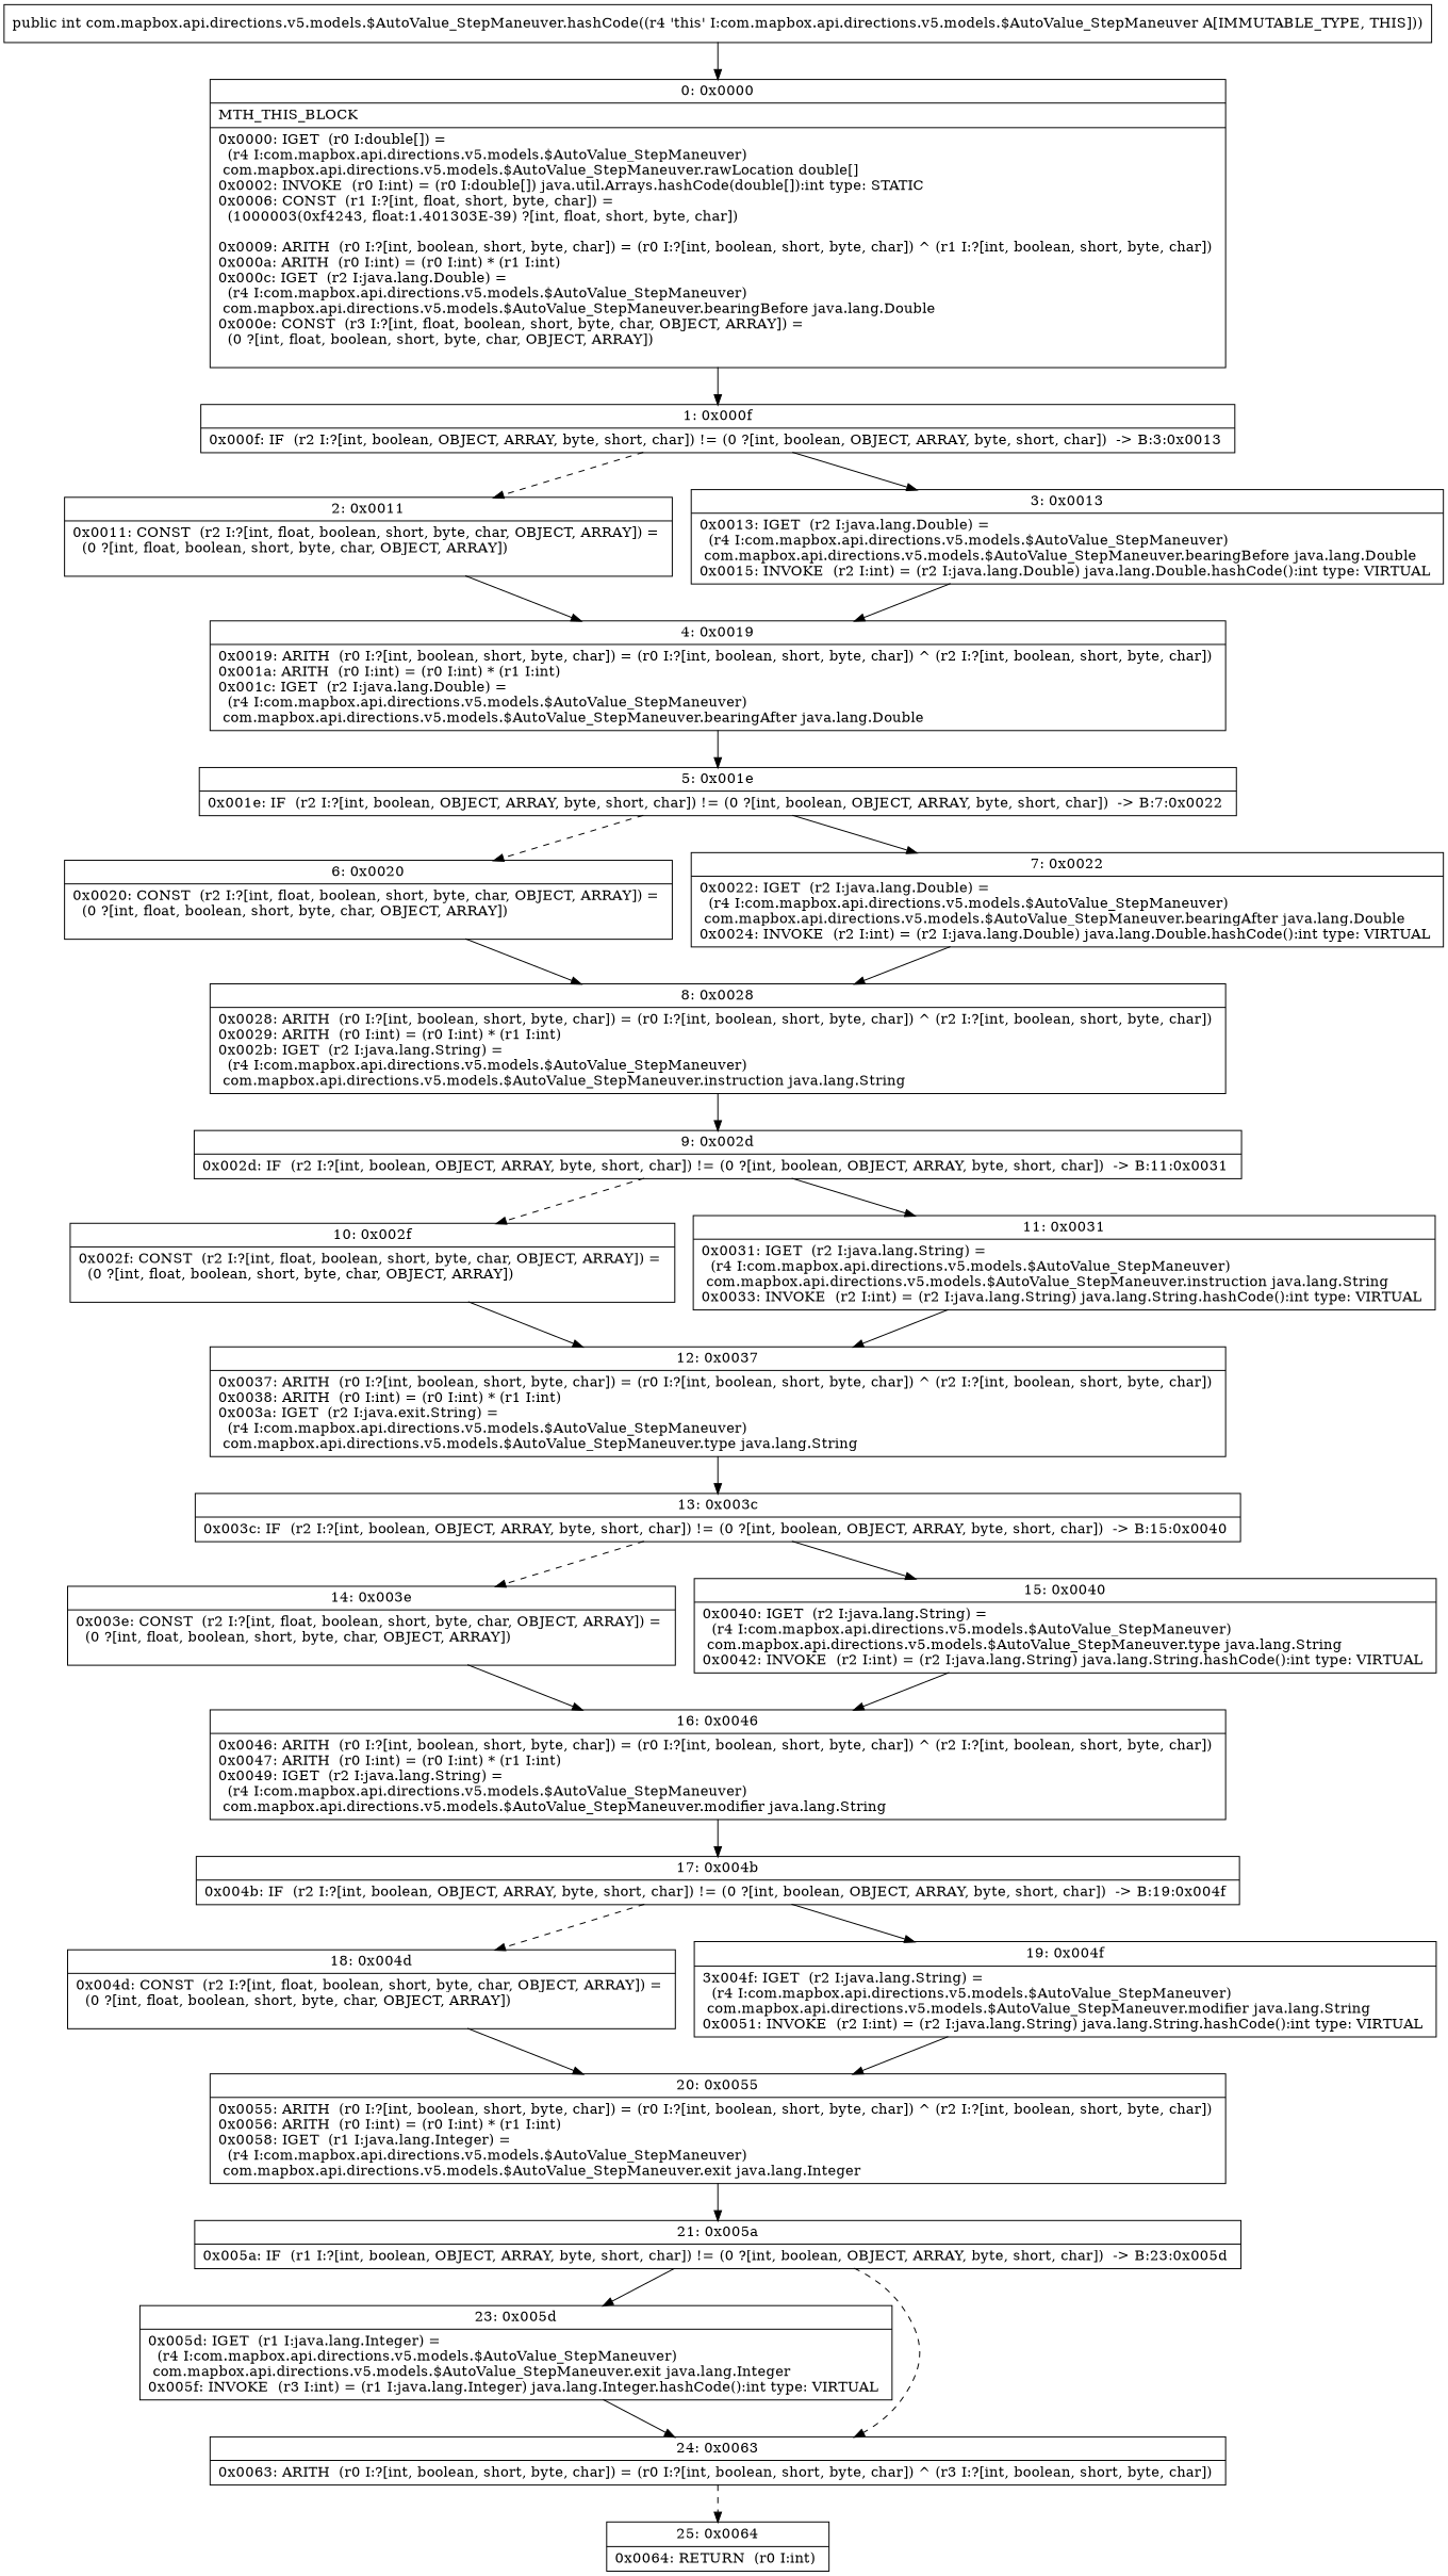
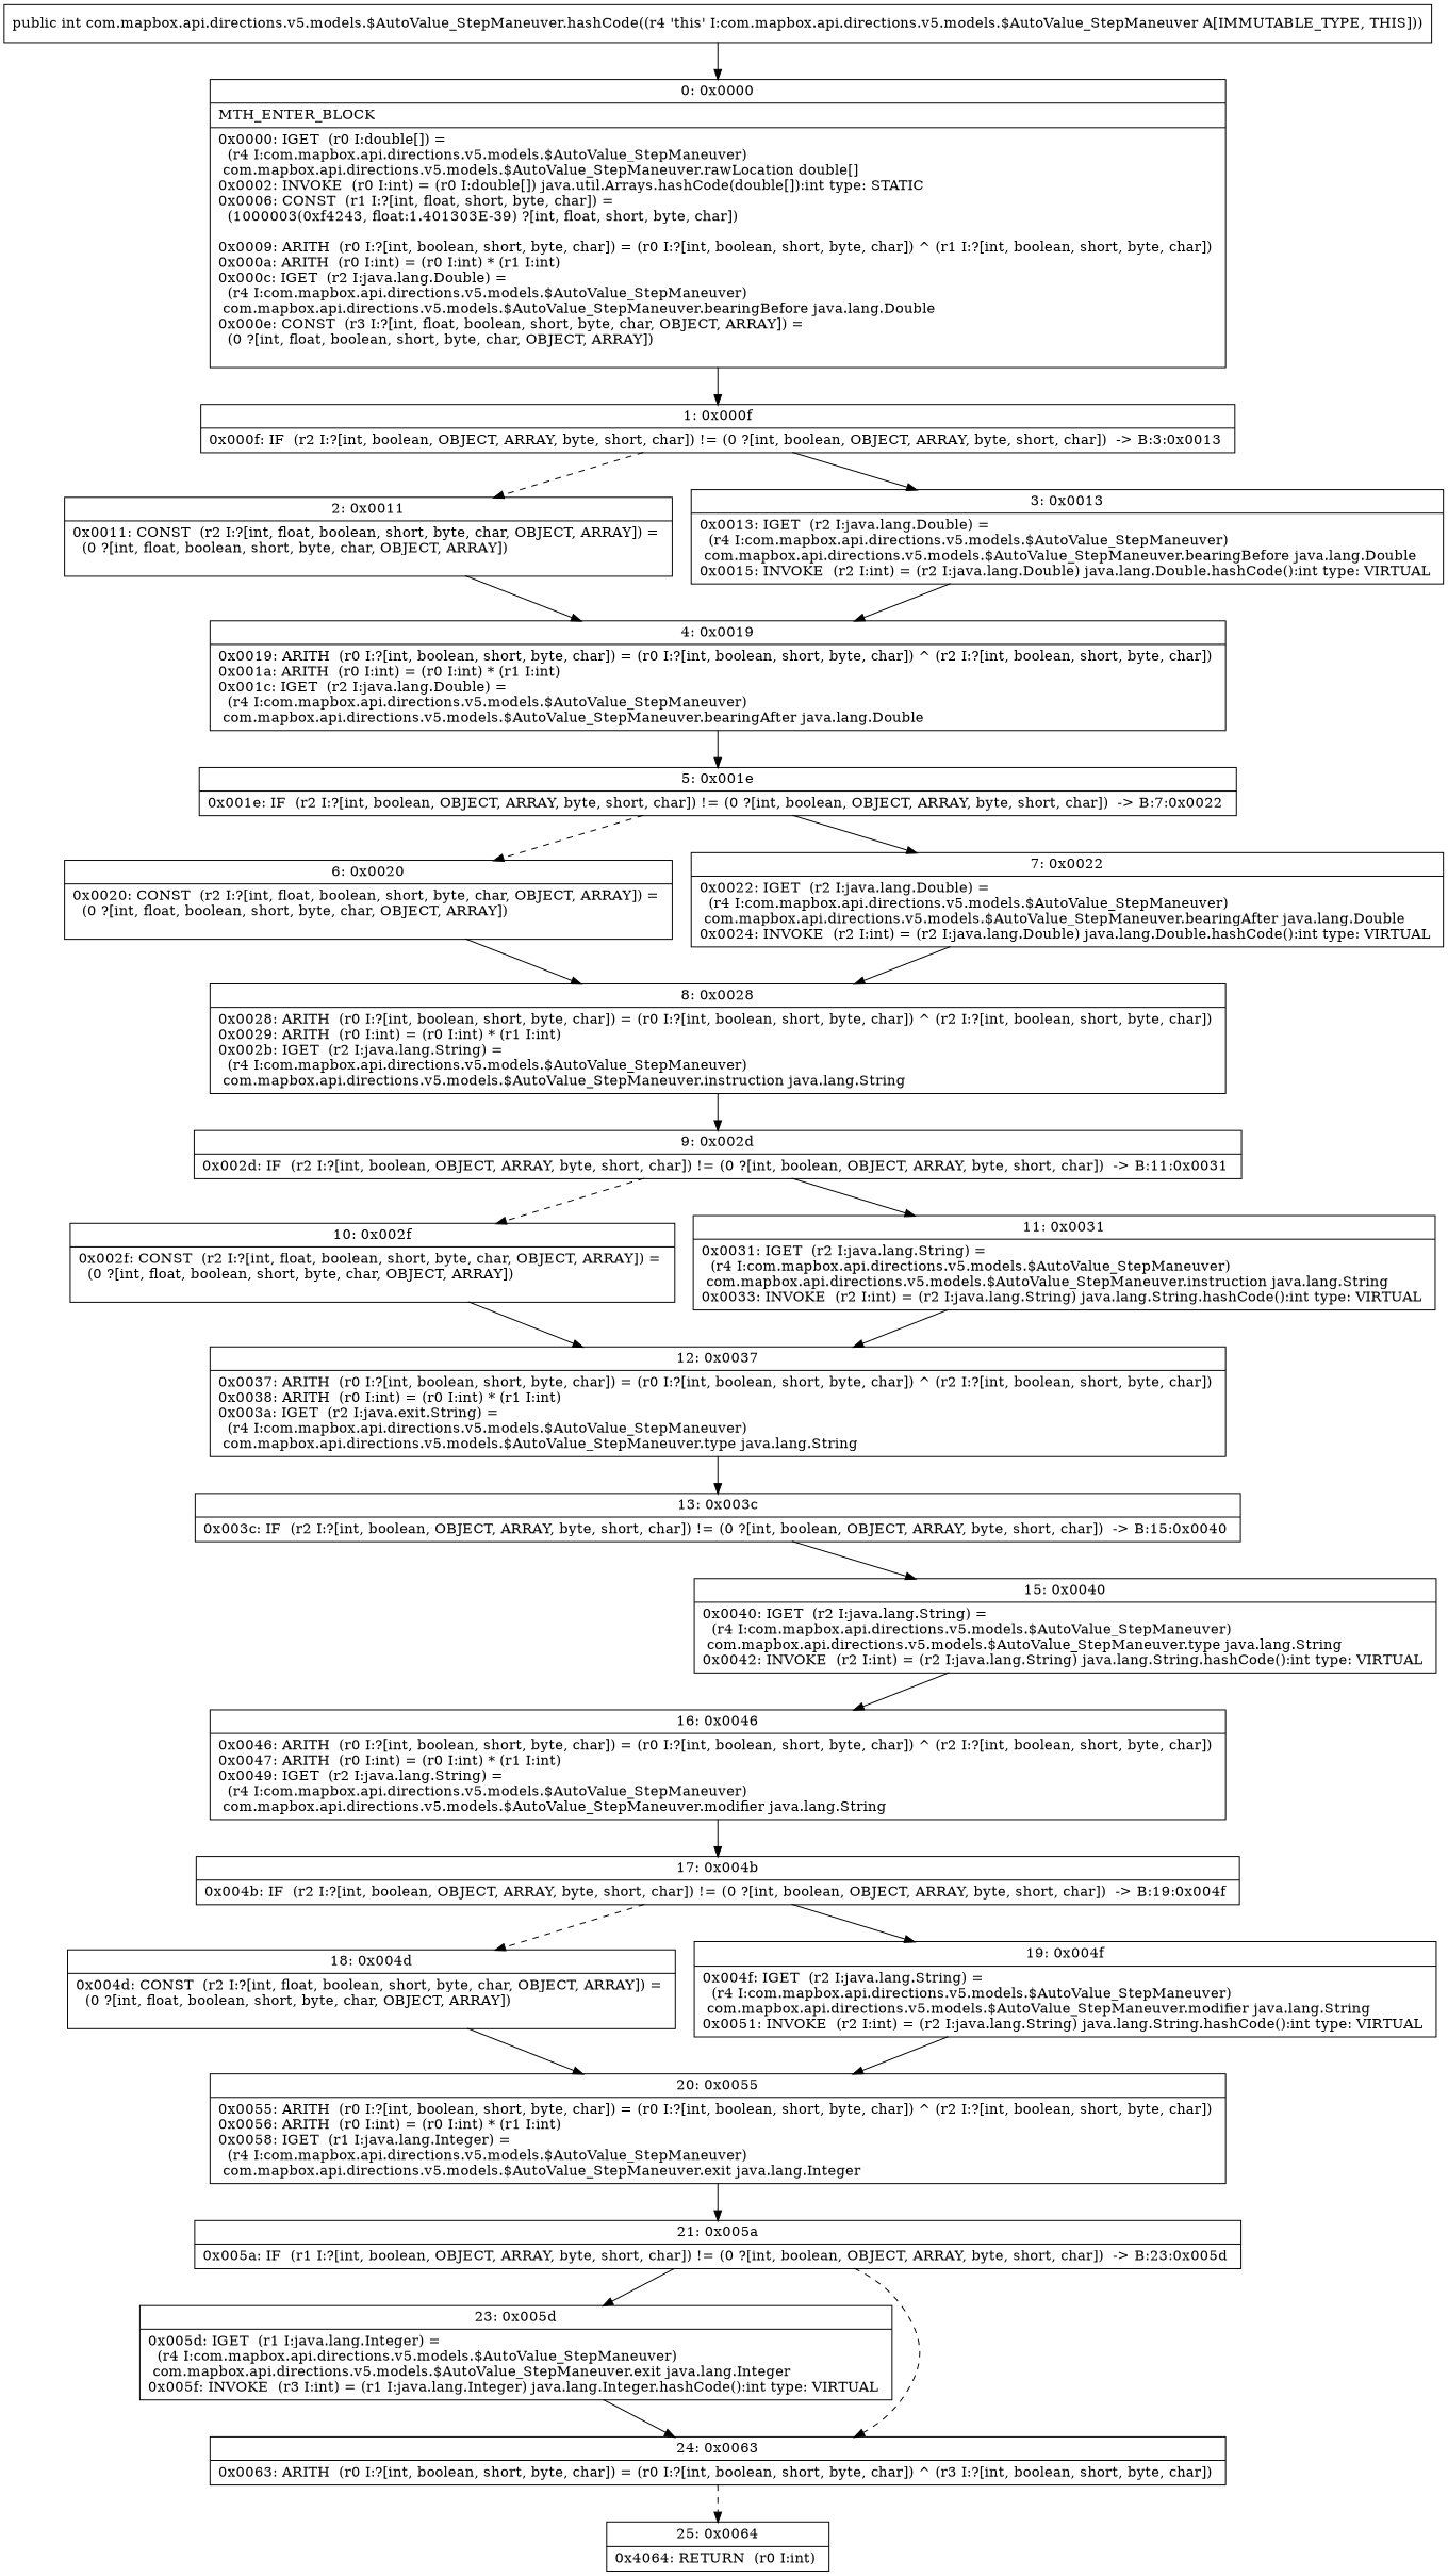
  digraph {
    node [shape=record]
-   n1 [label="{0\:\ 0x0000|MTH_THIS_BLOCK\l|0x0000: IGET  (r0 I:double[]) = \l  (r4 I:com.mapbox.api.directions.v5.models.$AutoValue_StepManeuver)\l com.mapbox.api.directions.v5.models.$AutoValue_StepManeuver.rawLocation double[] \l0x0002: INVOKE  (r0 I:int) = (r0 I:double[]) java.util.Arrays.hashCode(double[]):int type: STATIC \l0x0006: CONST  (r1 I:?[int, float, short, byte, char]) = \l  (1000003(0xf4243, float:1.401303E\-39) ?[int, float, short, byte, char])\l \l0x0009: ARITH  (r0 I:?[int, boolean, short, byte, char]) = (r0 I:?[int, boolean, short, byte, char]) ^ (r1 I:?[int, boolean, short, byte, char]) \l0x000a: ARITH  (r0 I:int) = (r0 I:int) * (r1 I:int) \l0x000c: IGET  (r2 I:java.lang.Double) = \l  (r4 I:com.mapbox.api.directions.v5.models.$AutoValue_StepManeuver)\l com.mapbox.api.directions.v5.models.$AutoValue_StepManeuver.bearingBefore java.lang.Double \l0x000e: CONST  (r3 I:?[int, float, boolean, short, byte, char, OBJECT, ARRAY]) = \l  (0 ?[int, float, boolean, short, byte, char, OBJECT, ARRAY])\l \l}"]
+   n1 [label="{0\:\ 0x0000|MTH_ENTER_BLOCK\l|0x0000: IGET  (r0 I:double[]) = \l  (r4 I:com.mapbox.api.directions.v5.models.$AutoValue_StepManeuver)\l com.mapbox.api.directions.v5.models.$AutoValue_StepManeuver.rawLocation double[] \l0x0002: INVOKE  (r0 I:int) = (r0 I:double[]) java.util.Arrays.hashCode(double[]):int type: STATIC \l0x0006: CONST  (r1 I:?[int, float, short, byte, char]) = \l  (1000003(0xf4243, float:1.401303E\-39) ?[int, float, short, byte, char])\l \l0x0009: ARITH  (r0 I:?[int, boolean, short, byte, char]) = (r0 I:?[int, boolean, short, byte, char]) ^ (r1 I:?[int, boolean, short, byte, char]) \l0x000a: ARITH  (r0 I:int) = (r0 I:int) * (r1 I:int) \l0x000c: IGET  (r2 I:java.lang.Double) = \l  (r4 I:com.mapbox.api.directions.v5.models.$AutoValue_StepManeuver)\l com.mapbox.api.directions.v5.models.$AutoValue_StepManeuver.bearingBefore java.lang.Double \l0x000e: CONST  (r3 I:?[int, float, boolean, short, byte, char, OBJECT, ARRAY]) = \l  (0 ?[int, float, boolean, short, byte, char, OBJECT, ARRAY])\l \l}"]
    n2 [label="{1\:\ 0x000f|0x000f: IF  (r2 I:?[int, boolean, OBJECT, ARRAY, byte, short, char]) != (0 ?[int, boolean, OBJECT, ARRAY, byte, short, char])  \-\> B:3:0x0013 \l}"]
    n3 [label="{2\:\ 0x0011|0x0011: CONST  (r2 I:?[int, float, boolean, short, byte, char, OBJECT, ARRAY]) = \l  (0 ?[int, float, boolean, short, byte, char, OBJECT, ARRAY])\l \l}"]
    n4 [label="{3\:\ 0x0013|0x0013: IGET  (r2 I:java.lang.Double) = \l  (r4 I:com.mapbox.api.directions.v5.models.$AutoValue_StepManeuver)\l com.mapbox.api.directions.v5.models.$AutoValue_StepManeuver.bearingBefore java.lang.Double \l0x0015: INVOKE  (r2 I:int) = (r2 I:java.lang.Double) java.lang.Double.hashCode():int type: VIRTUAL \l}"]
    n5 [label="{4\:\ 0x0019|0x0019: ARITH  (r0 I:?[int, boolean, short, byte, char]) = (r0 I:?[int, boolean, short, byte, char]) ^ (r2 I:?[int, boolean, short, byte, char]) \l0x001a: ARITH  (r0 I:int) = (r0 I:int) * (r1 I:int) \l0x001c: IGET  (r2 I:java.lang.Double) = \l  (r4 I:com.mapbox.api.directions.v5.models.$AutoValue_StepManeuver)\l com.mapbox.api.directions.v5.models.$AutoValue_StepManeuver.bearingAfter java.lang.Double \l}"]
    n6 [label="{5\:\ 0x001e|0x001e: IF  (r2 I:?[int, boolean, OBJECT, ARRAY, byte, short, char]) != (0 ?[int, boolean, OBJECT, ARRAY, byte, short, char])  \-\> B:7:0x0022 \l}"]
    n7 [label="{6\:\ 0x0020|0x0020: CONST  (r2 I:?[int, float, boolean, short, byte, char, OBJECT, ARRAY]) = \l  (0 ?[int, float, boolean, short, byte, char, OBJECT, ARRAY])\l \l}"]
    n8 [label="{7\:\ 0x0022|0x0022: IGET  (r2 I:java.lang.Double) = \l  (r4 I:com.mapbox.api.directions.v5.models.$AutoValue_StepManeuver)\l com.mapbox.api.directions.v5.models.$AutoValue_StepManeuver.bearingAfter java.lang.Double \l0x0024: INVOKE  (r2 I:int) = (r2 I:java.lang.Double) java.lang.Double.hashCode():int type: VIRTUAL \l}"]
    n9 [label="{8\:\ 0x0028|0x0028: ARITH  (r0 I:?[int, boolean, short, byte, char]) = (r0 I:?[int, boolean, short, byte, char]) ^ (r2 I:?[int, boolean, short, byte, char]) \l0x0029: ARITH  (r0 I:int) = (r0 I:int) * (r1 I:int) \l0x002b: IGET  (r2 I:java.lang.String) = \l  (r4 I:com.mapbox.api.directions.v5.models.$AutoValue_StepManeuver)\l com.mapbox.api.directions.v5.models.$AutoValue_StepManeuver.instruction java.lang.String \l}"]
    n10 [label="{9\:\ 0x002d|0x002d: IF  (r2 I:?[int, boolean, OBJECT, ARRAY, byte, short, char]) != (0 ?[int, boolean, OBJECT, ARRAY, byte, short, char])  \-\> B:11:0x0031 \l}"]
    n11 [label="{10\:\ 0x002f|0x002f: CONST  (r2 I:?[int, float, boolean, short, byte, char, OBJECT, ARRAY]) = \l  (0 ?[int, float, boolean, short, byte, char, OBJECT, ARRAY])\l \l}"]
    n12 [label="{11\:\ 0x0031|0x0031: IGET  (r2 I:java.lang.String) = \l  (r4 I:com.mapbox.api.directions.v5.models.$AutoValue_StepManeuver)\l com.mapbox.api.directions.v5.models.$AutoValue_StepManeuver.instruction java.lang.String \l0x0033: INVOKE  (r2 I:int) = (r2 I:java.lang.String) java.lang.String.hashCode():int type: VIRTUAL \l}"]
    n13 [label="{12\:\ 0x0037|0x0037: ARITH  (r0 I:?[int, boolean, short, byte, char]) = (r0 I:?[int, boolean, short, byte, char]) ^ (r2 I:?[int, boolean, short, byte, char]) \l0x0038: ARITH  (r0 I:int) = (r0 I:int) * (r1 I:int) \l0x003a: IGET  (r2 I:java.exit.String) = \l  (r4 I:com.mapbox.api.directions.v5.models.$AutoValue_StepManeuver)\l com.mapbox.api.directions.v5.models.$AutoValue_StepManeuver.type java.lang.String \l}"]
    n14 [label="{13\:\ 0x003c|0x003c: IF  (r2 I:?[int, boolean, OBJECT, ARRAY, byte, short, char]) != (0 ?[int, boolean, OBJECT, ARRAY, byte, short, char])  \-\> B:15:0x0040 \l}"]
-   n15 [label="{14\:\ 0x003e|0x003e: CONST  (r2 I:?[int, float, boolean, short, byte, char, OBJECT, ARRAY]) = \l  (0 ?[int, float, boolean, short, byte, char, OBJECT, ARRAY])\l \l}"]
    n16 [label="{15\:\ 0x0040|0x0040: IGET  (r2 I:java.lang.String) = \l  (r4 I:com.mapbox.api.directions.v5.models.$AutoValue_StepManeuver)\l com.mapbox.api.directions.v5.models.$AutoValue_StepManeuver.type java.lang.String \l0x0042: INVOKE  (r2 I:int) = (r2 I:java.lang.String) java.lang.String.hashCode():int type: VIRTUAL \l}"]
    n17 [label="{16\:\ 0x0046|0x0046: ARITH  (r0 I:?[int, boolean, short, byte, char]) = (r0 I:?[int, boolean, short, byte, char]) ^ (r2 I:?[int, boolean, short, byte, char]) \l0x0047: ARITH  (r0 I:int) = (r0 I:int) * (r1 I:int) \l0x0049: IGET  (r2 I:java.lang.String) = \l  (r4 I:com.mapbox.api.directions.v5.models.$AutoValue_StepManeuver)\l com.mapbox.api.directions.v5.models.$AutoValue_StepManeuver.modifier java.lang.String \l}"]
    n18 [label="{17\:\ 0x004b|0x004b: IF  (r2 I:?[int, boolean, OBJECT, ARRAY, byte, short, char]) != (0 ?[int, boolean, OBJECT, ARRAY, byte, short, char])  \-\> B:19:0x004f \l}"]
    n19 [label="{18\:\ 0x004d|0x004d: CONST  (r2 I:?[int, float, boolean, short, byte, char, OBJECT, ARRAY]) = \l  (0 ?[int, float, boolean, short, byte, char, OBJECT, ARRAY])\l \l}"]
-   n20 [label="{19\:\ 0x004f|3x004f: IGET  (r2 I:java.lang.String) = \l  (r4 I:com.mapbox.api.directions.v5.models.$AutoValue_StepManeuver)\l com.mapbox.api.directions.v5.models.$AutoValue_StepManeuver.modifier java.lang.String \l0x0051: INVOKE  (r2 I:int) = (r2 I:java.lang.String) java.lang.String.hashCode():int type: VIRTUAL \l}"]
+   n20 [label="{19\:\ 0x004f|0x004f: IGET  (r2 I:java.lang.String) = \l  (r4 I:com.mapbox.api.directions.v5.models.$AutoValue_StepManeuver)\l com.mapbox.api.directions.v5.models.$AutoValue_StepManeuver.modifier java.lang.String \l0x0051: INVOKE  (r2 I:int) = (r2 I:java.lang.String) java.lang.String.hashCode():int type: VIRTUAL \l}"]
    n21 [label="{20\:\ 0x0055|0x0055: ARITH  (r0 I:?[int, boolean, short, byte, char]) = (r0 I:?[int, boolean, short, byte, char]) ^ (r2 I:?[int, boolean, short, byte, char]) \l0x0056: ARITH  (r0 I:int) = (r0 I:int) * (r1 I:int) \l0x0058: IGET  (r1 I:java.lang.Integer) = \l  (r4 I:com.mapbox.api.directions.v5.models.$AutoValue_StepManeuver)\l com.mapbox.api.directions.v5.models.$AutoValue_StepManeuver.exit java.lang.Integer \l}"]
    n22 [label="{21\:\ 0x005a|0x005a: IF  (r1 I:?[int, boolean, OBJECT, ARRAY, byte, short, char]) != (0 ?[int, boolean, OBJECT, ARRAY, byte, short, char])  \-\> B:23:0x005d \l}"]
    n23 [label="{23\:\ 0x005d|0x005d: IGET  (r1 I:java.lang.Integer) = \l  (r4 I:com.mapbox.api.directions.v5.models.$AutoValue_StepManeuver)\l com.mapbox.api.directions.v5.models.$AutoValue_StepManeuver.exit java.lang.Integer \l0x005f: INVOKE  (r3 I:int) = (r1 I:java.lang.Integer) java.lang.Integer.hashCode():int type: VIRTUAL \l}"]
    n24 [label="{24\:\ 0x0063|0x0063: ARITH  (r0 I:?[int, boolean, short, byte, char]) = (r0 I:?[int, boolean, short, byte, char]) ^ (r3 I:?[int, boolean, short, byte, char]) \l}"]
-   n25 [label="{25\:\ 0x0064|0x0064: RETURN  (r0 I:int) \l}"]
+   n25 [label="{25\:\ 0x0064|0x4064: RETURN  (r0 I:int) \l}"]
    n26 [label="{public int com.mapbox.api.directions.v5.models.$AutoValue_StepManeuver.hashCode((r4 'this' I:com.mapbox.api.directions.v5.models.$AutoValue_StepManeuver A[IMMUTABLE_TYPE, THIS])) }"]
    n1 -> n2
    n2 -> n3 [style=dashed]
    n2 -> n4
    n3 -> n5
    n4 -> n5
    n5 -> n6
    n6 -> n7 [style=dashed]
    n6 -> n8
    n7 -> n9
    n8 -> n9
    n9 -> n10
    n10 -> n11 [style=dashed]
    n10 -> n12
    n11 -> n13
    n12 -> n13
    n13 -> n14
-   n14 -> n15 [style=dashed]
    n14 -> n16
-   n15 -> n17
    n16 -> n17
    n17 -> n18
    n18 -> n19 [style=dashed]
    n18 -> n20
    n19 -> n21
    n20 -> n21
    n21 -> n22
    n22 -> n23
    n22 -> n24 [style=dashed]
    n23 -> n24
    n24 -> n25 [style=dashed]
    n26 -> n1
  }
